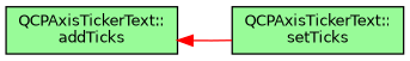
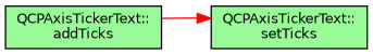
  digraph {
    rankdir=LR
    node [color=black fillcolor=palegreen fontname=Helvetica fontsize=10 shape=record style=filled]
    n1 [fontcolor=black height=0.2 label="QCPAxisTickerText::\laddTicks" width=0.4]
    n2 [height=0.2 label="QCPAxisTickerText::\lsetTicks" width=0.4]
-   n1 -> n2 [color=red dir=back fontname=Helvetica fontsize=10 labelfontname=Helvetica labelfontsize=10 style=solid]
+   n2 -> n1 [color=red dir=back fontname=Helvetica fontsize=10 labelfontname=Helvetica labelfontsize=10 style=solid]
  }
